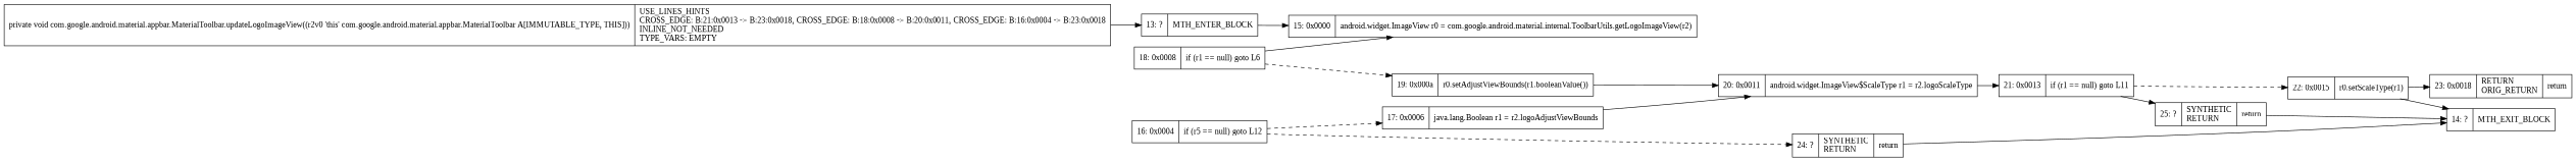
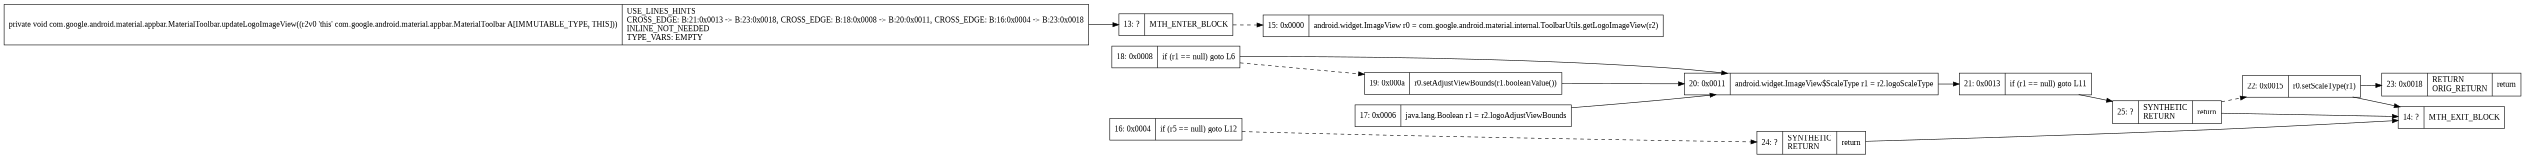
  digraph {
    fontname="Liberation Serif"
    rankdir=LR
    node [fontname="Liberation Serif" shape=record]
    edge [fontname="Liberation Serif"]
    n1 [label="{13\:\ ?|MTH_ENTER_BLOCK\l}"]
    n2 [label="{15\:\ 0x0000|android.widget.ImageView r0 = com.google.android.material.internal.ToolbarUtils.getLogoImageView(r2)\l}"]
    n3 [label="{16\:\ 0x0004|if (r5 == null) goto L12\l}"]
    n4 [label="{17\:\ 0x0006|java.lang.Boolean r1 = r2.logoAdjustViewBounds\l}"]
    n5 [label="{24\:\ ?|SYNTHETIC\lRETURN\l|return\l}"]
    n6 [label="{20\:\ 0x0011|android.widget.ImageView$ScaleType r1 = r2.logoScaleType\l}"]
    n7 [label="{14\:\ ?|MTH_EXIT_BLOCK\l}"]
    n8 [label="{18\:\ 0x0008|if (r1 == null) goto L6\l}"]
    n9 [label="{19\:\ 0x000a|r0.setAdjustViewBounds(r1.booleanValue())\l}"]
    n10 [label="{21\:\ 0x0013|if (r1 == null) goto L11\l}"]
    n11 [label="{22\:\ 0x0015|r0.setScaleType(r1)\l}"]
    n12 [label="{25\:\ ?|SYNTHETIC\lRETURN\l|return\l}"]
    n13 [label="{23\:\ 0x0018|RETURN\lORIG_RETURN\l|return\l}"]
    n14 [label="{private void com.google.android.material.appbar.MaterialToolbar.updateLogoImageView((r2v0 'this' com.google.android.material.appbar.MaterialToolbar A[IMMUTABLE_TYPE, THIS]))  | USE_LINES_HINTS\lCROSS_EDGE: B:21:0x0013 \-\> B:23:0x0018, CROSS_EDGE: B:18:0x0008 \-\> B:20:0x0011, CROSS_EDGE: B:16:0x0004 \-\> B:23:0x0018\lINLINE_NOT_NEEDED\lTYPE_VARS: EMPTY\l}"]
-   n1 -> n2
-   n3 -> n4 [style=dashed]
+   n1 -> n2 [style=dashed]
    n3 -> n5 [style=dashed]
    n4 -> n6
    n5 -> n7
    n6 -> n10
-   n8 -> n2
+   n8 -> n6
    n8 -> n9 [style=dashed]
    n9 -> n6
-   n10 -> n11 [style=dashed]
+   n12 -> n11 [style=dashed]
    n10 -> n12
    n11 -> n7
    n11 -> n13
    n12 -> n7
    n14 -> n1
  }
